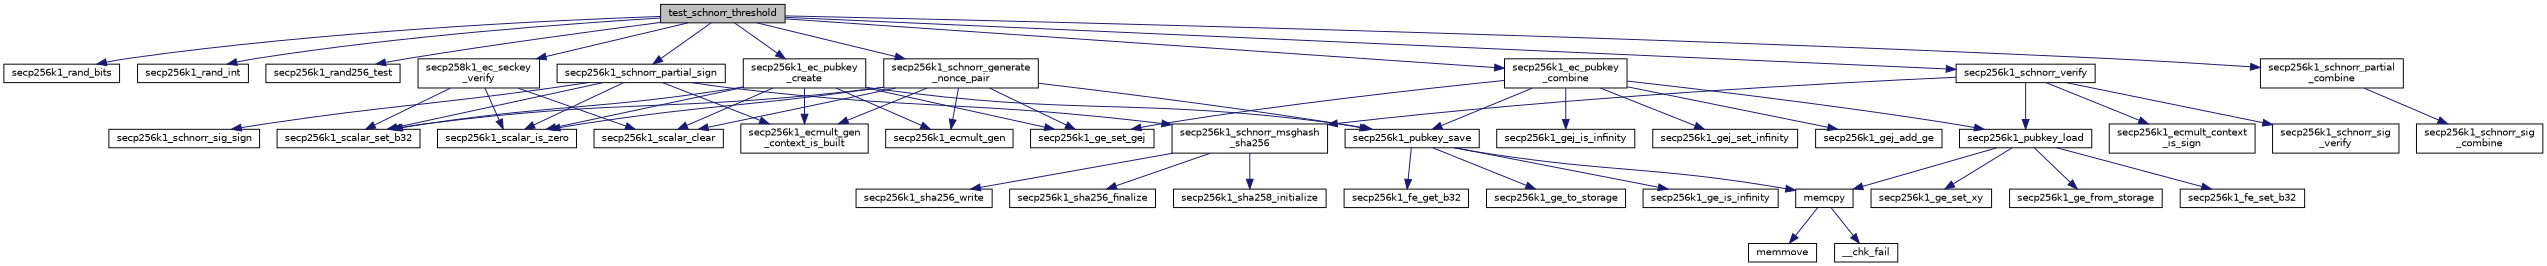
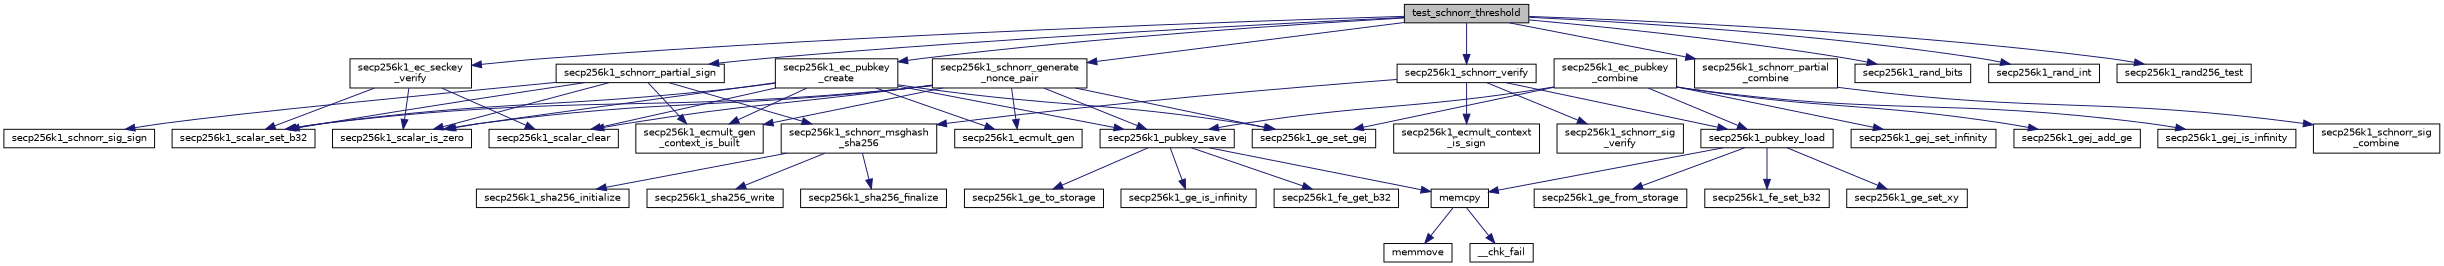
  digraph {
    rankdir=TB
    node [color=black fillcolor=white fontname=Helvetica fontsize=10 shape=record style=filled]
    edge [color=midnightblue fontname=Helvetica fontsize=10 labelfontname=Helvetica labelfontsize=10 style=solid]
    n1 [fillcolor=grey75 fontcolor=black height=0.2 label=test_schnorr_threshold width=0.4]
    n2 [height=0.2 label=secp256k1_rand_bits width=0.4]
    n3 [height=0.2 label=secp256k1_rand_int width=0.4]
    n4 [height=0.2 label=secp256k1_rand256_test width=0.4]
-   n5 [height=0.2 label="secp258k1_ec_seckey\l_verify" width=0.4]
+   n5 [height=0.2 label="secp256k1_ec_seckey\l_verify" width=0.4]
    n6 [height=0.2 label="secp256k1_ec_pubkey\l_create" width=0.4]
    n7 [height=0.2 label="secp256k1_schnorr_generate\l_nonce_pair" width=0.4]
    n8 [height=0.2 label="secp256k1_ec_pubkey\l_combine" width=0.4]
    n9 [height=0.2 label=secp256k1_schnorr_partial_sign width=0.4]
    n10 [height=0.2 label="secp256k1_schnorr_partial\l_combine" width=0.4]
    n11 [height=0.2 label=secp256k1_schnorr_verify width=0.4]
    n12 [height=0.2 label=secp256k1_scalar_set_b32 width=0.4]
    n13 [height=0.2 label=secp256k1_scalar_is_zero width=0.4]
    n14 [height=0.2 label=secp256k1_scalar_clear width=0.4]
    n15 [height=0.2 label="secp256k1_ecmult_gen\l_context_is_built" width=0.4]
    n16 [height=0.2 label=secp256k1_ecmult_gen width=0.4]
    n17 [height=0.2 label=secp256k1_ge_set_gej width=0.4]
    n18 [height=0.2 label=secp256k1_pubkey_save width=0.4]
    n19 [height=0.2 label=secp256k1_gej_set_infinity width=0.4]
    n20 [height=0.2 label=secp256k1_pubkey_load width=0.4]
    n21 [height=0.2 label=secp256k1_gej_add_ge width=0.4]
    n22 [height=0.2 label=secp256k1_gej_is_infinity width=0.4]
    n23 [height=0.2 label=secp256k1_schnorr_sig_sign width=0.4]
    n24 [height=0.2 label="secp256k1_schnorr_msghash\l_sha256" width=0.4]
    n25 [height=0.2 label="secp256k1_schnorr_sig\l_combine" width=0.4]
    n26 [height=0.2 label="secp256k1_ecmult_context\l_is_sign" width=0.4]
    n27 [height=0.2 label="secp256k1_schnorr_sig\l_verify" width=0.4]
    n28 [height=0.2 label=secp256k1_ge_to_storage width=0.4]
    n29 [height=0.2 label=memcpy width=0.4]
    n30 [height=0.2 label=secp256k1_ge_is_infinity width=0.4]
    n31 [height=0.2 label=secp256k1_fe_get_b32 width=0.4]
    n32 [height=0.2 label=memmove width=0.4]
    n33 [height=0.2 label=__chk_fail width=0.4]
    n34 [height=0.2 label=secp256k1_ge_from_storage width=0.4]
    n35 [height=0.2 label=secp256k1_fe_set_b32 width=0.4]
    n36 [height=0.2 label=secp256k1_ge_set_xy width=0.4]
-   n37 [height=0.2 label=secp256k1_sha258_initialize width=0.4]
+   n37 [height=0.2 label=secp256k1_sha256_initialize width=0.4]
    n38 [height=0.2 label=secp256k1_sha256_write width=0.4]
    n39 [height=0.2 label=secp256k1_sha256_finalize width=0.4]
    n1 -> n2
    n1 -> n3
    n1 -> n4
    n1 -> n5
    n1 -> n6
    n1 -> n7
-   n1 -> n8
    n1 -> n9
    n1 -> n10
    n1 -> n11
    n5 -> n12
    n5 -> n13
    n5 -> n14
    n6 -> n12
    n6 -> n13
    n6 -> n14
    n6 -> n15
    n6 -> n16
    n6 -> n17
    n6 -> n18
    n7 -> n12
    n7 -> n13
    n7 -> n14
    n7 -> n15
    n7 -> n16
    n7 -> n17
    n7 -> n18
    n8 -> n17
    n8 -> n18
    n8 -> n19
    n8 -> n20
    n8 -> n21
    n8 -> n22
    n9 -> n12
    n9 -> n13
    n9 -> n15
    n9 -> n23
    n9 -> n24
    n10 -> n25
    n11 -> n20
    n11 -> n24
    n11 -> n26
    n11 -> n27
    n18 -> n28
    n18 -> n29
    n18 -> n30
    n18 -> n31
    n20 -> n29
    n20 -> n34
    n20 -> n35
    n20 -> n36
    n24 -> n37
    n24 -> n38
    n24 -> n39
    n29 -> n32
    n29 -> n33
  }
